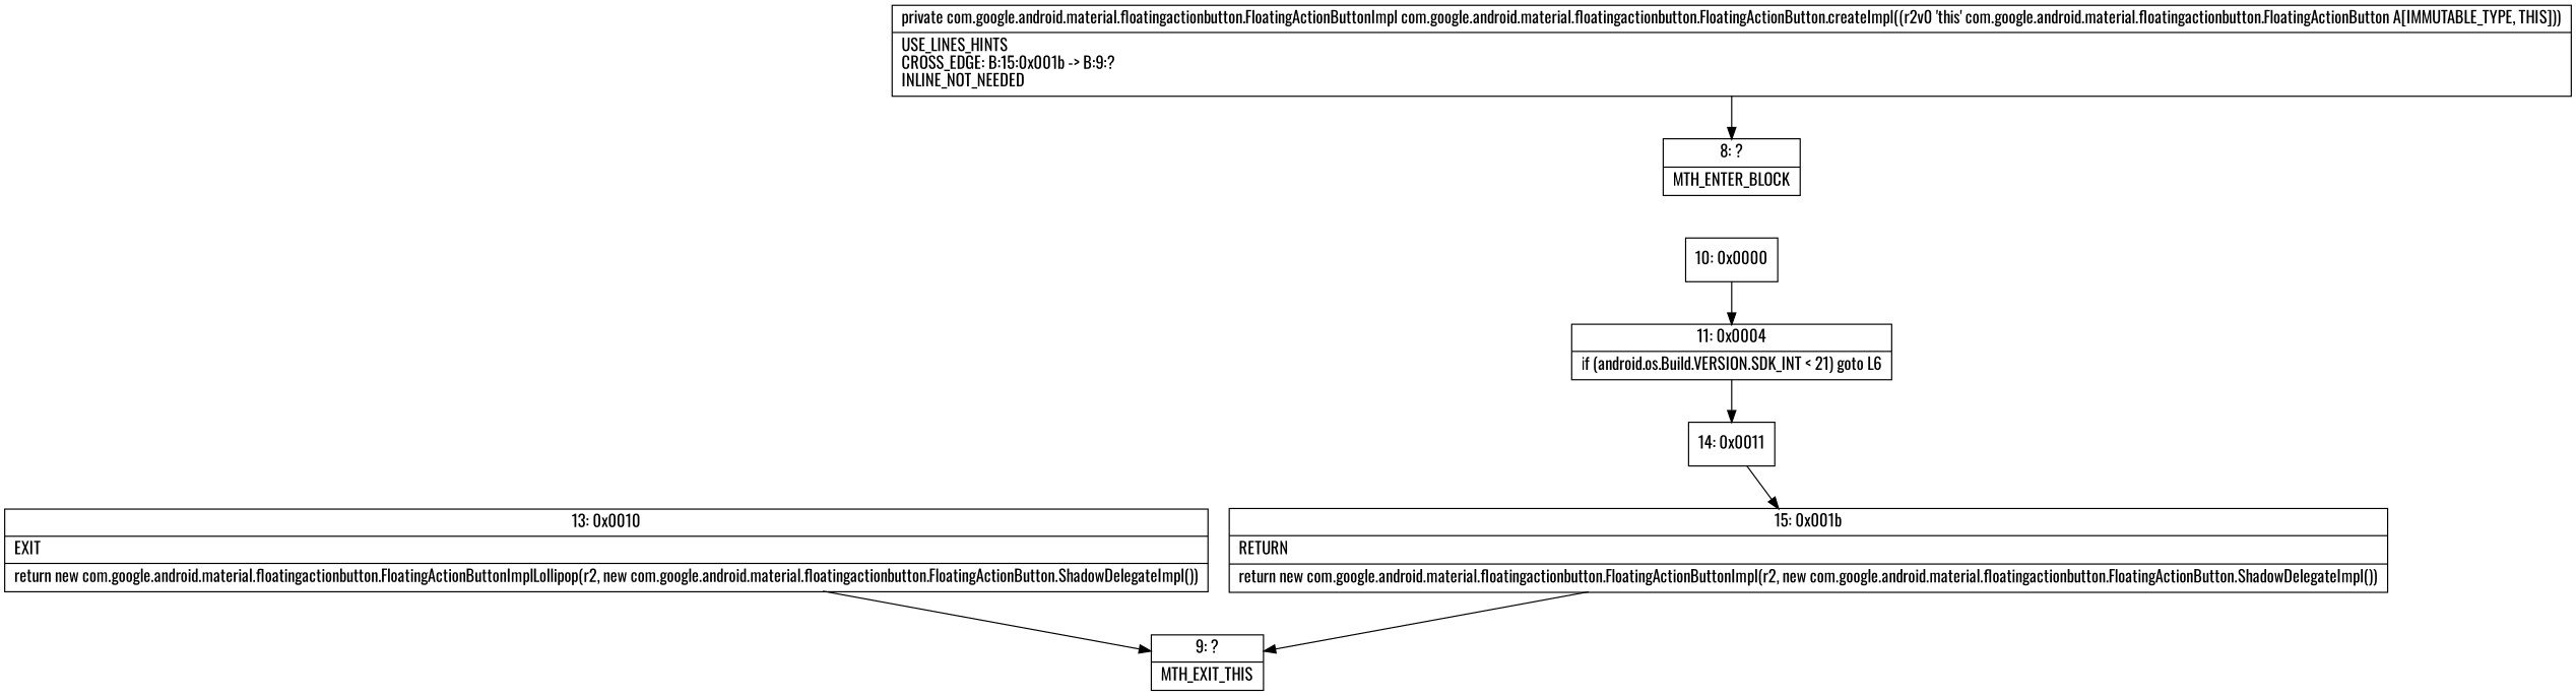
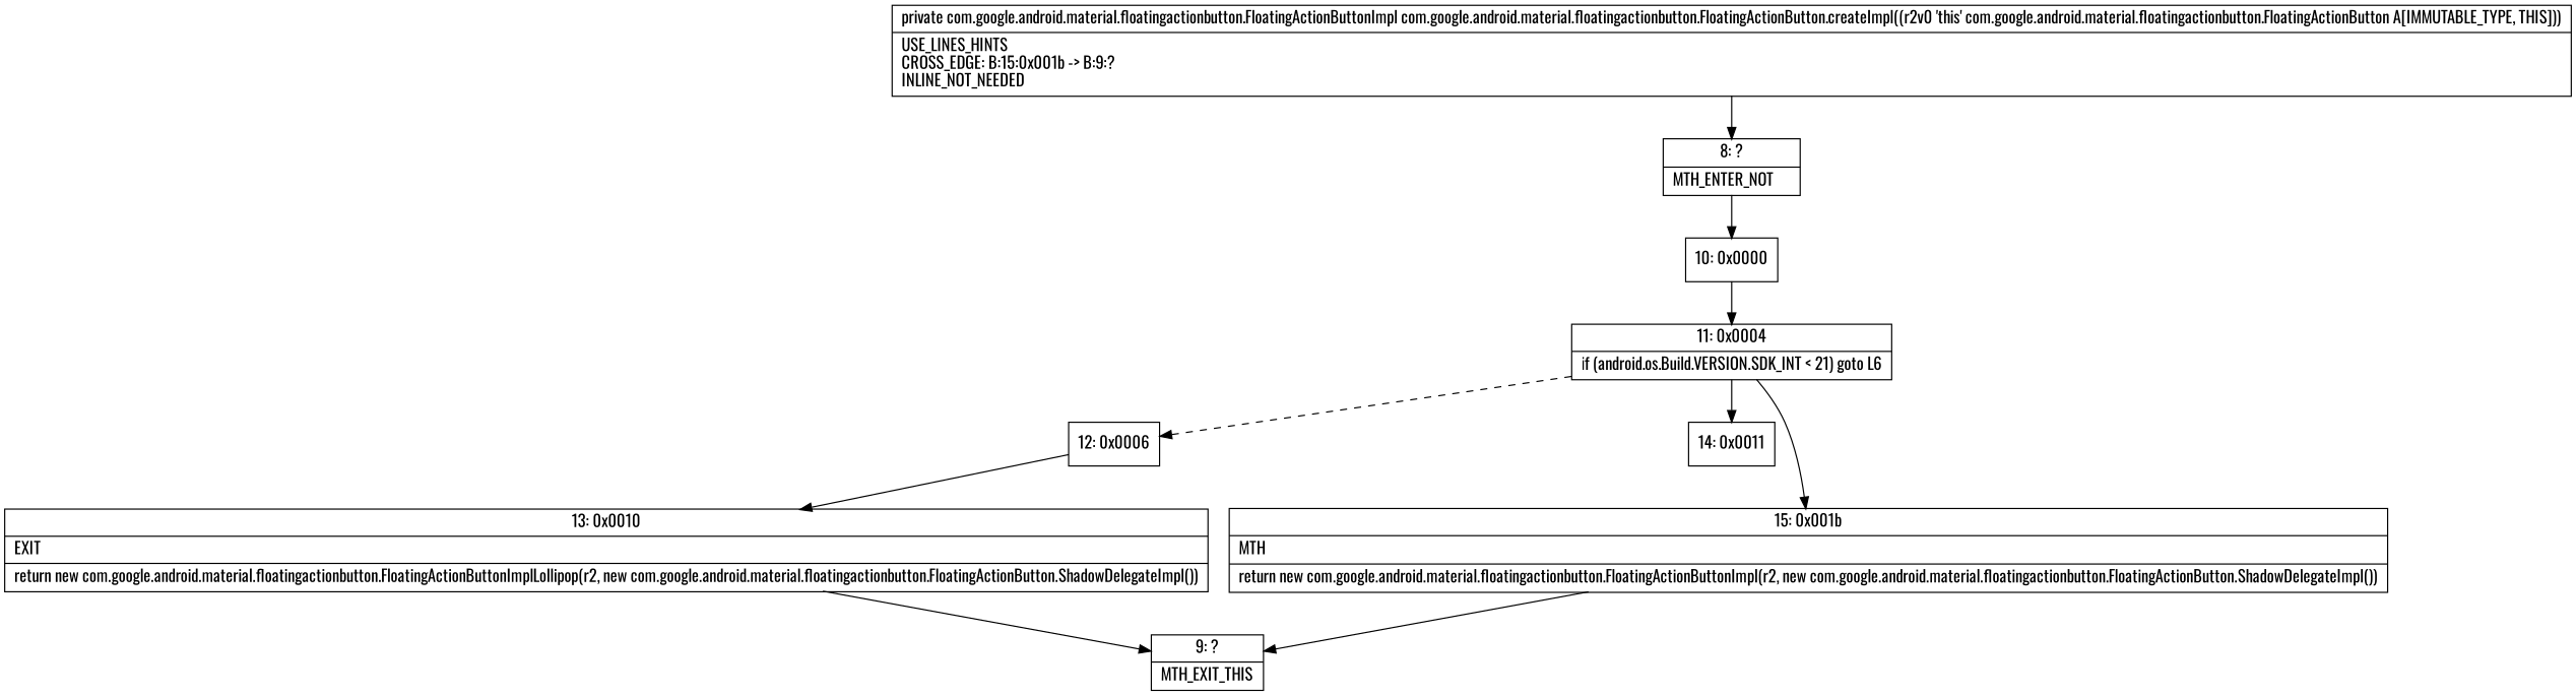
  digraph {
    fontname=Oswald
    node [fontname=Oswald shape=record]
    edge [fontname=Oswald]
-   n1 [label="{8\:\ ?|MTH_ENTER_BLOCK\l}"]
+   n1 [label="{8\:\ ?|MTH_ENTER_NOT\l}"]
    n2 [label="{10\:\ 0x0000}"]
    n3 [label="{11\:\ 0x0004|if (android.os.Build.VERSION.SDK_INT \< 21) goto L6\l}"]
+   n4 [label="{12\:\ 0x0006}"]
    n5 [label="{14\:\ 0x0011}"]
    n6 [label="{13\:\ 0x0010|EXIT\l|return new com.google.android.material.floatingactionbutton.FloatingActionButtonImplLollipop(r2, new com.google.android.material.floatingactionbutton.FloatingActionButton.ShadowDelegateImpl())\l}"]
-   n7 [label="{15\:\ 0x001b|RETURN\l|return new com.google.android.material.floatingactionbutton.FloatingActionButtonImpl(r2, new com.google.android.material.floatingactionbutton.FloatingActionButton.ShadowDelegateImpl())\l}"]
+   n7 [label="{15\:\ 0x001b|MTH\l|return new com.google.android.material.floatingactionbutton.FloatingActionButtonImpl(r2, new com.google.android.material.floatingactionbutton.FloatingActionButton.ShadowDelegateImpl())\l}"]
    n8 [label="{9\:\ ?|MTH_EXIT_THIS\l}"]
    n9 [label="{private com.google.android.material.floatingactionbutton.FloatingActionButtonImpl com.google.android.material.floatingactionbutton.FloatingActionButton.createImpl((r2v0 'this' com.google.android.material.floatingactionbutton.FloatingActionButton A[IMMUTABLE_TYPE, THIS]))  | USE_LINES_HINTS\lCROSS_EDGE: B:15:0x001b \-\> B:9:?\lINLINE_NOT_NEEDED\l}"]
+   n1 -> n2
    n2 -> n3
+   n3 -> n4 [style=dashed]
    n3 -> n5
-   n5 -> n7
+   n4 -> n6
+   n3 -> n7
    n6 -> n8
    n7 -> n8
    n9 -> n1
  }
